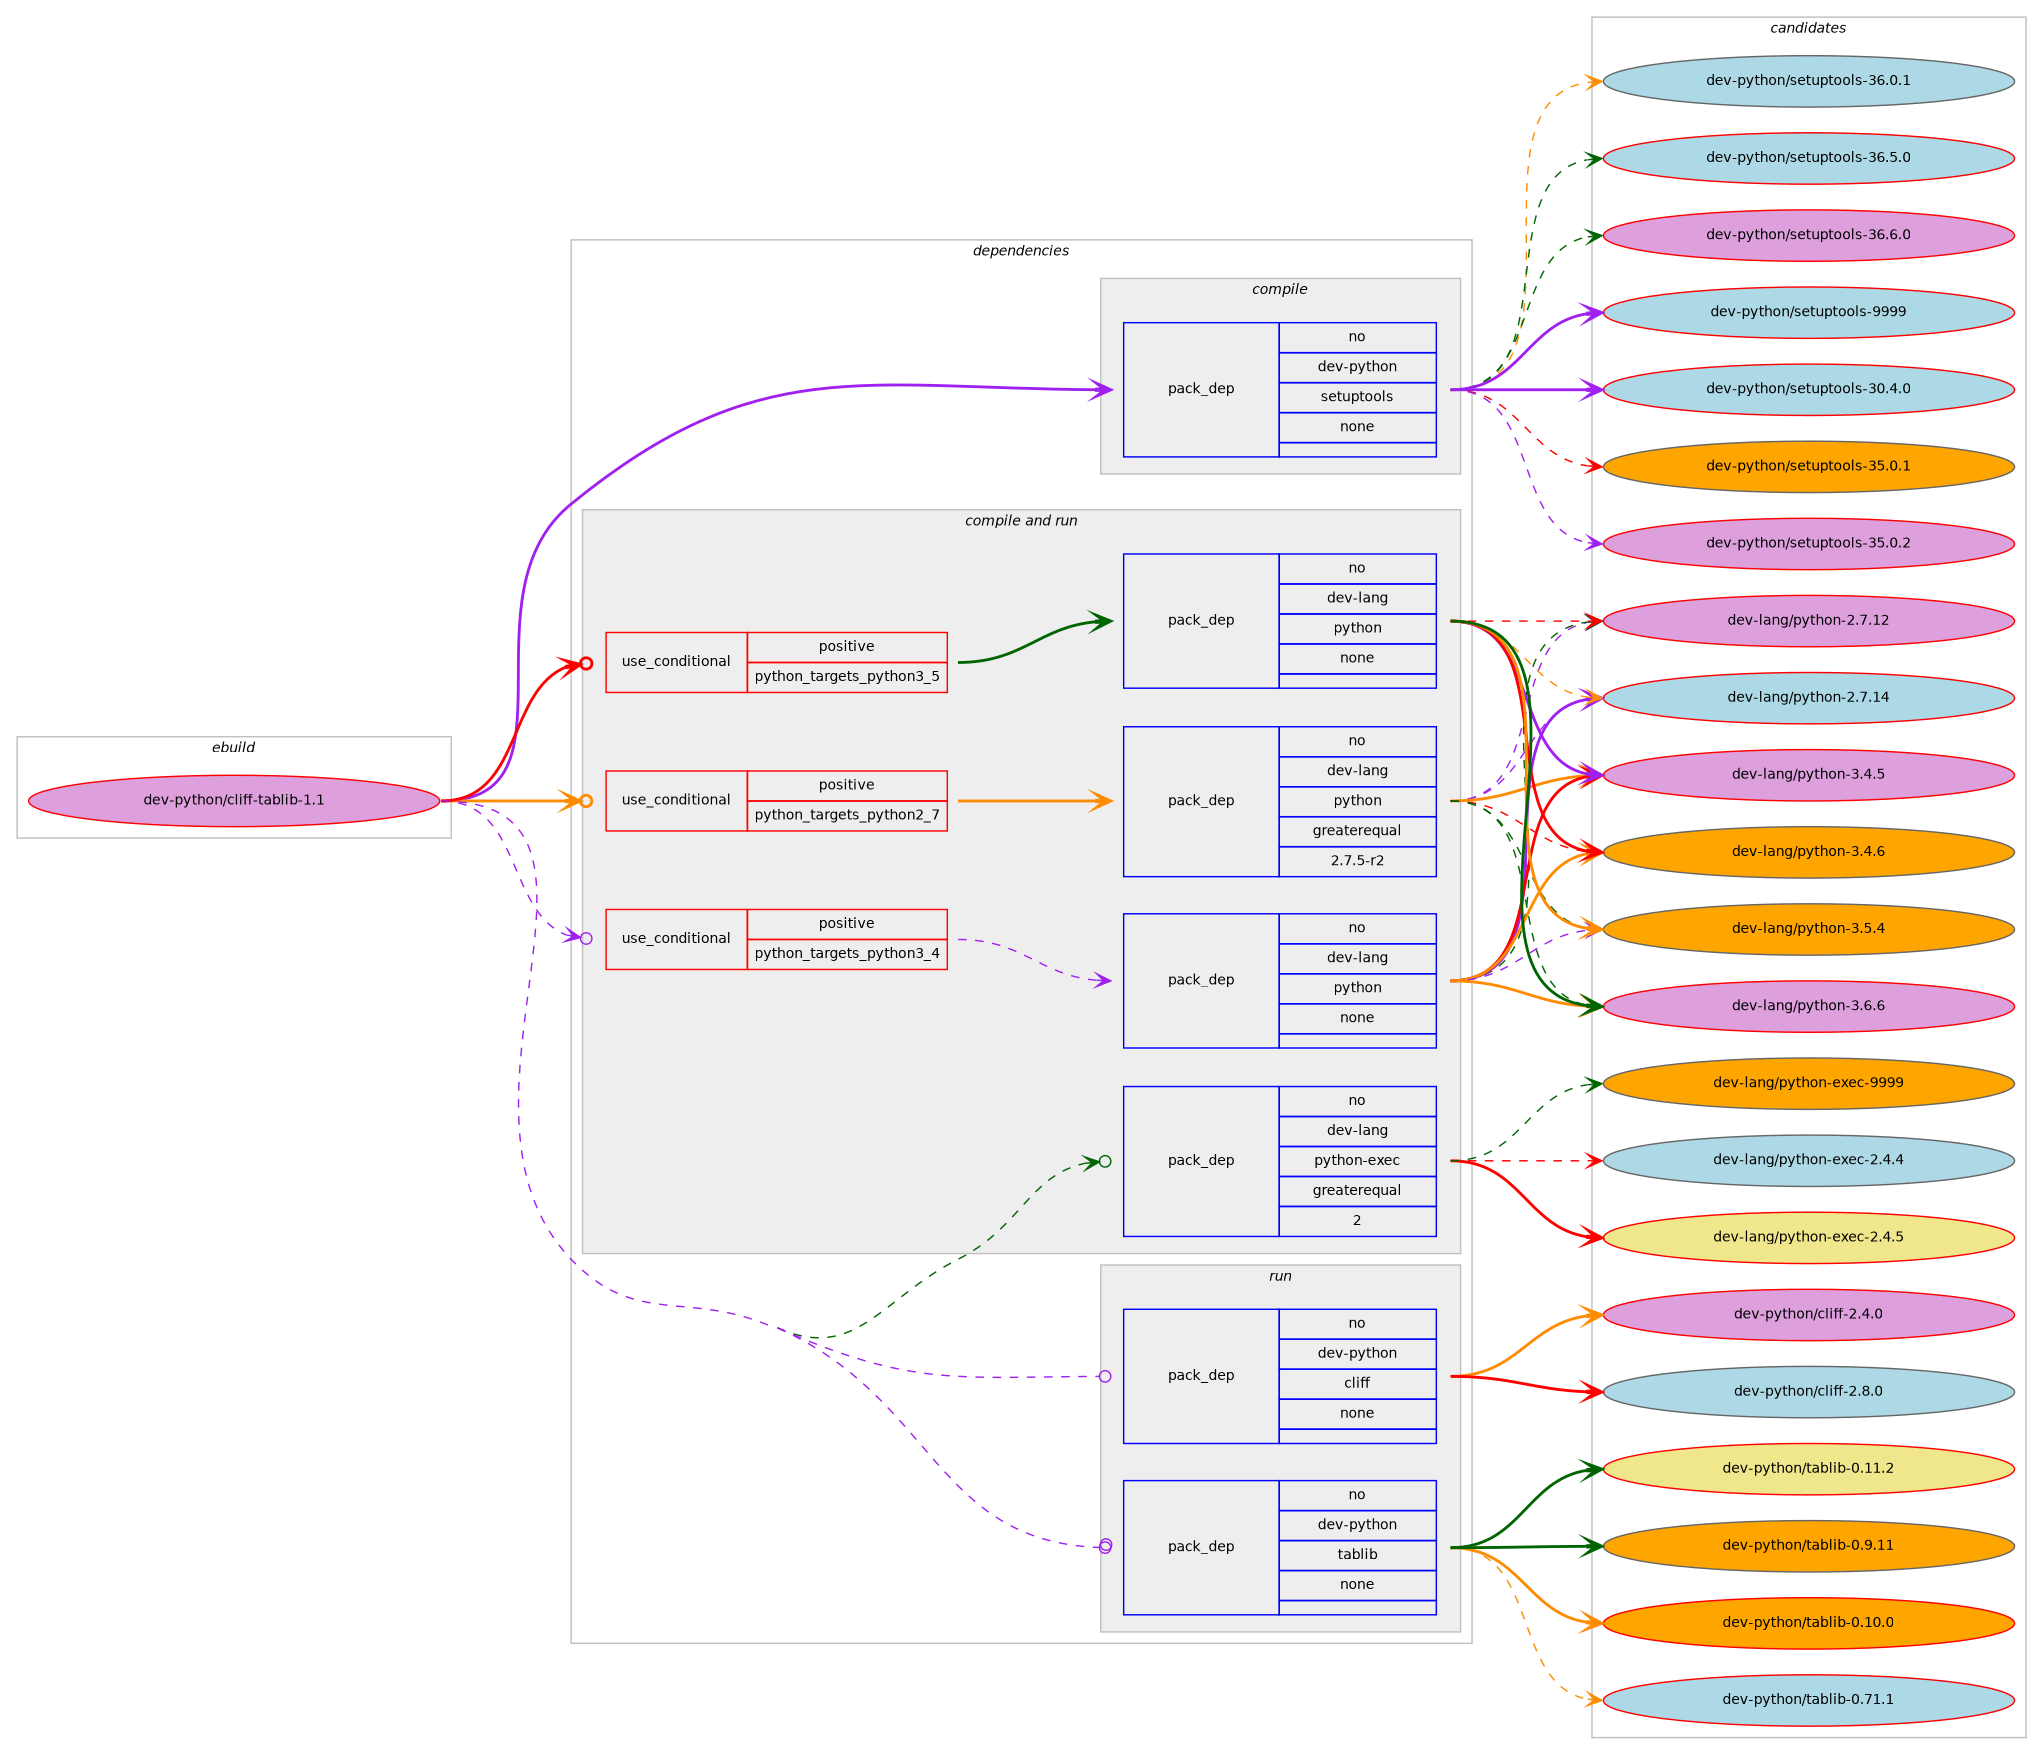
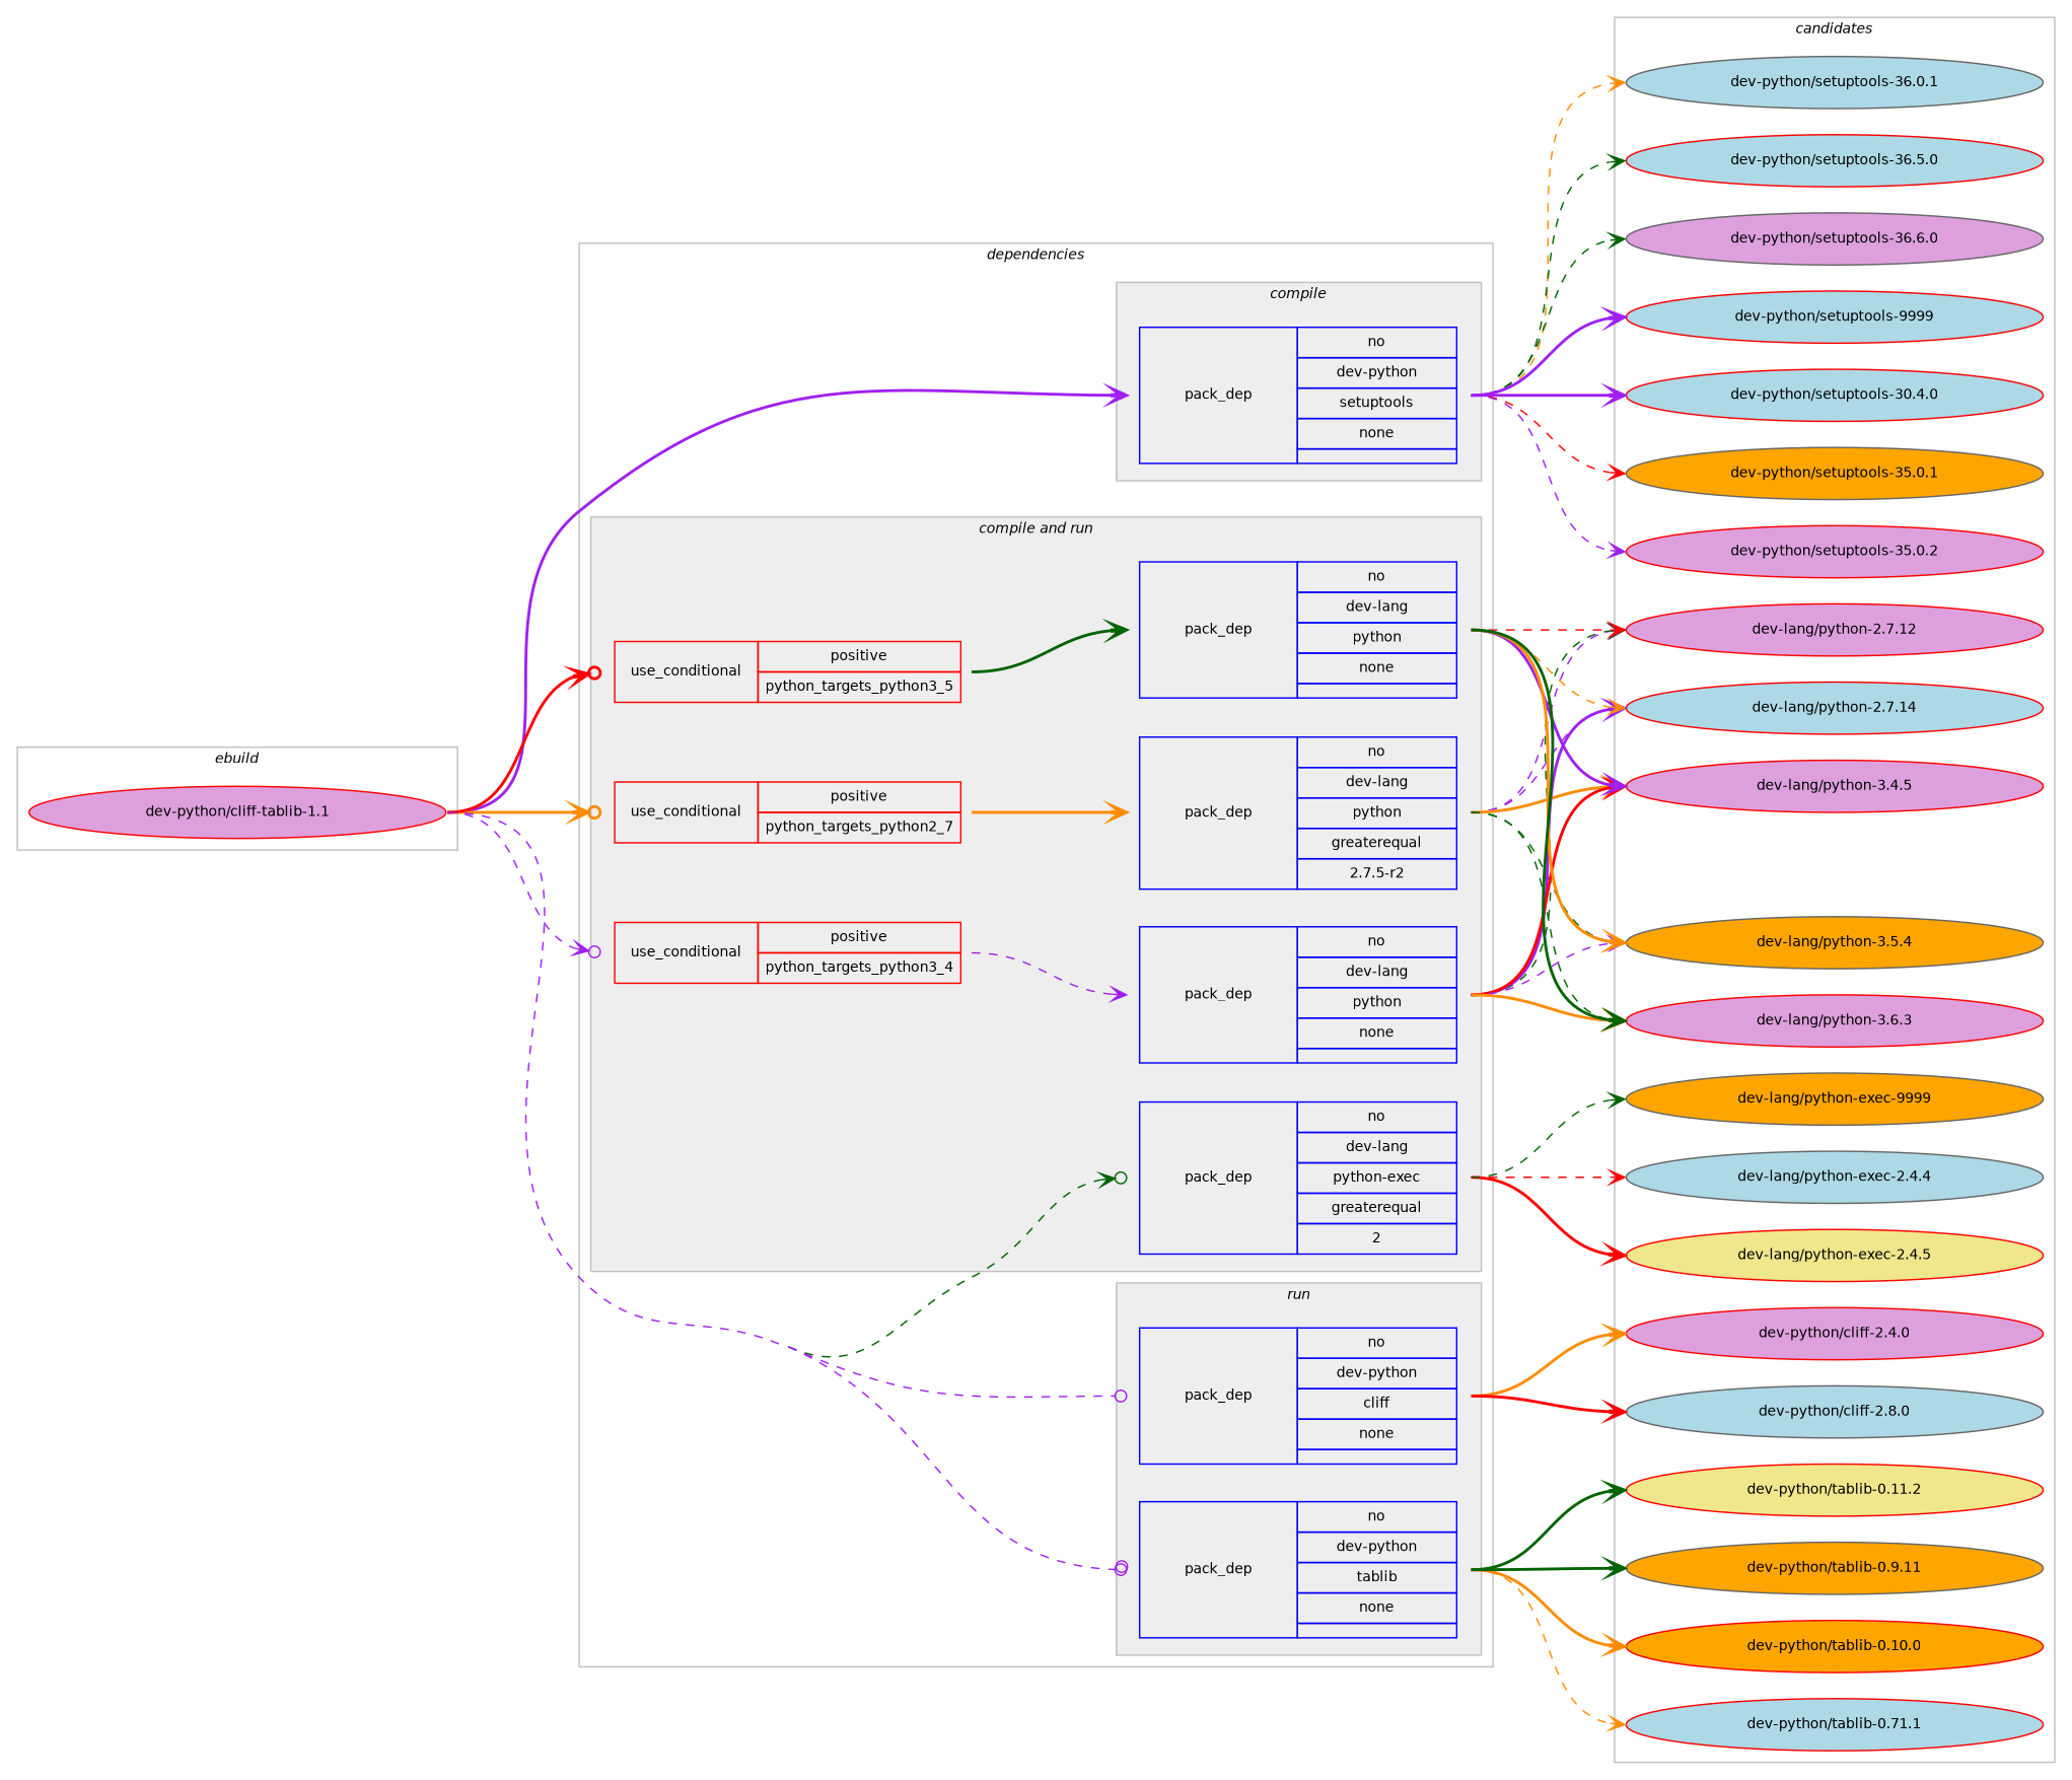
  digraph {
    compound=true
    concentrate=true
    fontname=Helvetica
    fontsize=10
    newrank=true
    rankdir=LR
    ranksep=1.5
    node [color=red fontname=Helvetica fontsize=10 style=filled]
    edge [arrowhead=vee color=purple headport=w style=bold tailport=e weight=100]
    n1 [fillcolor=plum label="dev-python/cliff-tablib-1.1" width=4]
    n2 [color=blue label=<<TABLE BORDER="0" CELLBORDER="1" CELLSPACING="0" CELLPADDING="4" WIDTH="220"><TR><TD ROWSPAN="6" CELLPADDING="30">pack_dep</TD></TR><TR><TD WIDTH="110">no</TD></TR><TR><TD>dev-python</TD></TR><TR><TD>setuptools</TD></TR><TR><TD>none</TD></TR><TR><TD></TD></TR></TABLE>> shape=none style=""]
    n3 [color=blue label=<<TABLE BORDER="0" CELLBORDER="1" CELLSPACING="0" CELLPADDING="4" WIDTH="220"><TR><TD ROWSPAN="6" CELLPADDING="30">pack_dep</TD></TR><TR><TD WIDTH="110">no</TD></TR><TR><TD>dev-lang</TD></TR><TR><TD>python</TD></TR><TR><TD>greaterequal</TD></TR><TR><TD>2.7.5-r2</TD></TR></TABLE>> shape=none style=""]
    n4 [label=<<TABLE BORDER="0" CELLBORDER="1" CELLSPACING="0" CELLPADDING="4"><TR><TD ROWSPAN="3" CELLPADDING="10">use_conditional</TD></TR><TR><TD>positive</TD></TR><TR><TD>python_targets_python2_7</TD></TR></TABLE>> shape=none style=""]
    n5 [color=blue label=<<TABLE BORDER="0" CELLBORDER="1" CELLSPACING="0" CELLPADDING="4" WIDTH="220"><TR><TD ROWSPAN="6" CELLPADDING="30">pack_dep</TD></TR><TR><TD WIDTH="110">no</TD></TR><TR><TD>dev-lang</TD></TR><TR><TD>python</TD></TR><TR><TD>none</TD></TR><TR><TD></TD></TR></TABLE>> shape=none style=""]
    n6 [label=<<TABLE BORDER="0" CELLBORDER="1" CELLSPACING="0" CELLPADDING="4"><TR><TD ROWSPAN="3" CELLPADDING="10">use_conditional</TD></TR><TR><TD>positive</TD></TR><TR><TD>python_targets_python3_4</TD></TR></TABLE>> shape=none style=""]
    n7 [color=blue label=<<TABLE BORDER="0" CELLBORDER="1" CELLSPACING="0" CELLPADDING="4" WIDTH="220"><TR><TD ROWSPAN="6" CELLPADDING="30">pack_dep</TD></TR><TR><TD WIDTH="110">no</TD></TR><TR><TD>dev-lang</TD></TR><TR><TD>python</TD></TR><TR><TD>none</TD></TR><TR><TD></TD></TR></TABLE>> shape=none style=""]
    n8 [label=<<TABLE BORDER="0" CELLBORDER="1" CELLSPACING="0" CELLPADDING="4"><TR><TD ROWSPAN="3" CELLPADDING="10">use_conditional</TD></TR><TR><TD>positive</TD></TR><TR><TD>python_targets_python3_5</TD></TR></TABLE>> shape=none style=""]
    n9 [color=blue label=<<TABLE BORDER="0" CELLBORDER="1" CELLSPACING="0" CELLPADDING="4" WIDTH="220"><TR><TD ROWSPAN="6" CELLPADDING="30">pack_dep</TD></TR><TR><TD WIDTH="110">no</TD></TR><TR><TD>dev-lang</TD></TR><TR><TD>python-exec</TD></TR><TR><TD>greaterequal</TD></TR><TR><TD>2</TD></TR></TABLE>> shape=none style=""]
    n10 [color=blue label=<<TABLE BORDER="0" CELLBORDER="1" CELLSPACING="0" CELLPADDING="4" WIDTH="220"><TR><TD ROWSPAN="6" CELLPADDING="30">pack_dep</TD></TR><TR><TD WIDTH="110">no</TD></TR><TR><TD>dev-python</TD></TR><TR><TD>cliff</TD></TR><TR><TD>none</TD></TR><TR><TD></TD></TR></TABLE>> shape=none style=""]
    n11 [color=blue label=<<TABLE BORDER="0" CELLBORDER="1" CELLSPACING="0" CELLPADDING="4" WIDTH="220"><TR><TD ROWSPAN="6" CELLPADDING="30">pack_dep</TD></TR><TR><TD WIDTH="110">no</TD></TR><TR><TD>dev-python</TD></TR><TR><TD>tablib</TD></TR><TR><TD>none</TD></TR><TR><TD></TD></TR></TABLE>> shape=none style=""]
    n12 [fillcolor=lightblue label="dev-python/setuptools-30.4.0" width=4]
    n13 [color=gray40 fillcolor=orange label="dev-python/setuptools-35.0.1" width=4]
    n14 [fillcolor=plum label="dev-python/setuptools-35.0.2" width=4]
    n15 [color=gray40 fillcolor=lightblue label="dev-python/setuptools-36.0.1" width=4]
    n16 [fillcolor=lightblue label="dev-python/setuptools-36.5.0" width=4]
-   n17 [fillcolor=plum label="dev-python/setuptools-36.6.0" width=4]
+   n17 [color=gray40 fillcolor=plum label="dev-python/setuptools-36.6.0" width=4]
    n18 [fillcolor=lightblue label="dev-python/setuptools-9999" width=4]
    n19 [fillcolor=plum label="dev-lang/python-2.7.12" width=4]
    n20 [fillcolor=lightblue label="dev-lang/python-2.7.14" width=4]
    n21 [fillcolor=plum label="dev-lang/python-3.4.5" width=4]
-   n22 [color=gray40 fillcolor=orange label="dev-lang/python-3.4.6" width=4]
    n23 [color=gray40 fillcolor=orange label="dev-lang/python-3.5.4" width=4]
-   n24 [fillcolor=plum label="dev-lang/python-3.6.6" width=4]
+   n24 [fillcolor=plum label="dev-lang/python-3.6.3" width=4]
    n25 [color=gray40 fillcolor=lightblue label="dev-lang/python-exec-2.4.4" width=4]
    n26 [fillcolor=khaki label="dev-lang/python-exec-2.4.5" width=4]
    n27 [color=gray40 fillcolor=orange label="dev-lang/python-exec-9999" width=4]
    n28 [fillcolor=plum label="dev-python/cliff-2.4.0" width=4]
    n29 [color=gray40 fillcolor=lightblue label="dev-python/cliff-2.8.0" width=4]
    n30 [fillcolor=orange label="dev-python/tablib-0.10.0" width=4]
    n31 [fillcolor=lightblue label="dev-python/tablib-0.71.1" width=4]
    n32 [fillcolor=khaki label="dev-python/tablib-0.11.2" width=4]
    n33 [color=gray40 fillcolor=orange label="dev-python/tablib-0.9.11" width=4]
    subgraph cluster_1 {
      color=gray
      label=<<i>ebuild</i>>
      rank=same
      n1
    }
    subgraph cluster_2 {
      color=gray
      label=<<i>dependencies</i>>
      subgraph cluster_3 {
        color=gray
        fillcolor="#eeeeee"
        label=<<i>compile</i>>
        style=filled
        subgraph sub_4 {
          color=gray
          fillcolor="#eeeeee"
          label=<<i>compile</i>>
          style=filled
          n2
        }
      }
      subgraph cluster_5 {
        color=gray
        fillcolor="#eeeeee"
        label=<<i>compile and run</i>>
        style=filled
        subgraph sub_6 {
          color=gray
          fillcolor="#eeeeee"
          label=<<i>compile and run</i>>
          style=filled
          n4
          subgraph sub_7 {
            color=gray
            fillcolor="#eeeeee"
            label=<<i>compile and run</i>>
            style=filled
            n3
          }
        }
        subgraph sub_8 {
          color=gray
          fillcolor="#eeeeee"
          label=<<i>compile and run</i>>
          style=filled
          n6
          subgraph sub_9 {
            color=gray
            fillcolor="#eeeeee"
            label=<<i>compile and run</i>>
            style=filled
            n5
          }
        }
        subgraph sub_10 {
          color=gray
          fillcolor="#eeeeee"
          label=<<i>compile and run</i>>
          style=filled
          n8
          subgraph sub_11 {
            color=gray
            fillcolor="#eeeeee"
            label=<<i>compile and run</i>>
            style=filled
            n7
          }
        }
        subgraph sub_12 {
          color=gray
          fillcolor="#eeeeee"
          label=<<i>compile and run</i>>
          style=filled
          n9
        }
      }
      subgraph cluster_13 {
        color=gray
        fillcolor="#eeeeee"
        label=<<i>run</i>>
        style=filled
        subgraph sub_14 {
          color=gray
          fillcolor="#eeeeee"
          label=<<i>run</i>>
          style=filled
          n10
        }
        subgraph sub_15 {
          color=gray
          fillcolor="#eeeeee"
          label=<<i>run</i>>
          style=filled
          n11
        }
      }
    }
    subgraph cluster_16 {
      color=gray
      label=<<i>candidates</i>>
      rank=same
      subgraph sub_17 {
        color=black
        label=<<i>candidates</i>>
        nodesep=1
        rank=same
        n12
        n13
        n14
        n15
        n16
        n17
        n18
      }
      subgraph sub_18 {
        color=black
        label=<<i>candidates</i>>
        nodesep=1
        rank=same
        n19
        n20
        n21
-       n22
        n23
        n24
      }
      subgraph sub_19 {
        color=black
        label=<<i>candidates</i>>
        nodesep=1
        rank=same
        n19
        n20
        n21
-       n22
        n23
        n24
      }
      subgraph sub_20 {
        color=black
        label=<<i>candidates</i>>
        nodesep=1
        rank=same
        n19
        n20
        n21
-       n22
        n23
        n24
      }
      subgraph sub_21 {
        color=black
        label=<<i>candidates</i>>
        nodesep=1
        rank=same
        n25
        n26
        n27
      }
      subgraph sub_22 {
        color=black
        label=<<i>candidates</i>>
        nodesep=1
        rank=same
        n28
        n29
      }
      subgraph sub_23 {
        color=black
        label=<<i>candidates</i>>
        nodesep=1
        rank=same
        n30
        n31
        n32
        n33
      }
    }
    n1 -> n2 [weight=20]
    n1 -> n4 [arrowhead=odotvee color=darkorange weight=20]
    n1 -> n6 [arrowhead=odotvee style=dashed weight=20]
    n1 -> n8 [arrowhead=odotvee color=red weight=20]
    n1 -> n9 [arrowhead=odotvee color=darkgreen style=dashed weight=20]
    n1 -> n10 [arrowhead=odot style=dashed weight=20]
    n1 -> n11 [arrowhead=odot style=dashed weight=20]
    n2 -> n12
    n2 -> n13 [color=red style=dashed]
    n2 -> n14 [style=dashed]
    n2 -> n15 [color=darkorange style=dashed]
    n2 -> n16 [color=darkgreen style=dashed]
    n2 -> n17 [color=darkgreen style=dashed]
    n2 -> n18
    n3 -> n19 [style=dashed]
    n3 -> n20 [style=dashed]
    n3 -> n21 [color=darkorange]
-   n3 -> n22 [color=red style=dashed]
    n3 -> n23 [color=darkgreen style=dashed]
    n3 -> n24 [color=darkgreen style=dashed]
    n4 -> n3 [color=darkorange weight=20]
    n5 -> n19 [color=darkgreen style=dashed]
    n5 -> n20
    n5 -> n21 [color=red]
-   n5 -> n22 [color=darkorange]
    n5 -> n23 [style=dashed]
    n5 -> n24 [color=darkorange]
    n6 -> n5 [style=dashed weight=20]
    n7 -> n19 [color=red style=dashed]
    n7 -> n20 [color=darkorange style=dashed]
    n7 -> n21
-   n7 -> n22 [color=red]
    n7 -> n23 [color=darkorange]
    n7 -> n24 [color=darkgreen]
    n8 -> n7 [color=darkgreen weight=20]
    n9 -> n25 [color=red style=dashed]
    n9 -> n26 [color=red]
    n9 -> n27 [color=darkgreen style=dashed]
    n10 -> n28 [color=darkorange]
    n10 -> n29 [color=red]
    n11 -> n30 [color=darkorange]
    n11 -> n31 [color=darkorange style=dashed]
    n11 -> n32 [color=darkgreen]
    n11 -> n33 [color=darkgreen]
  }
